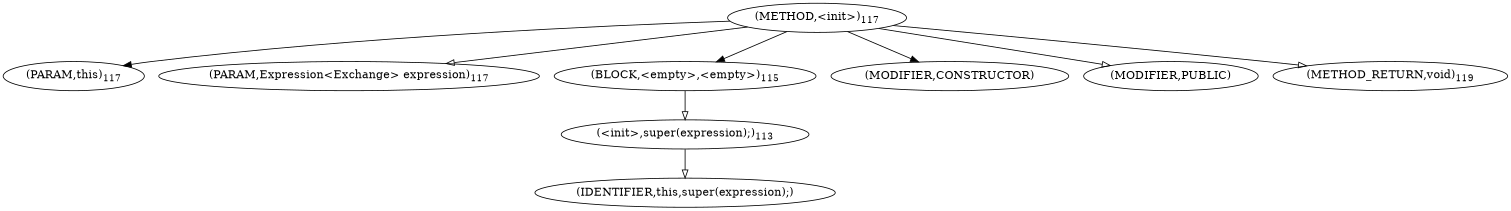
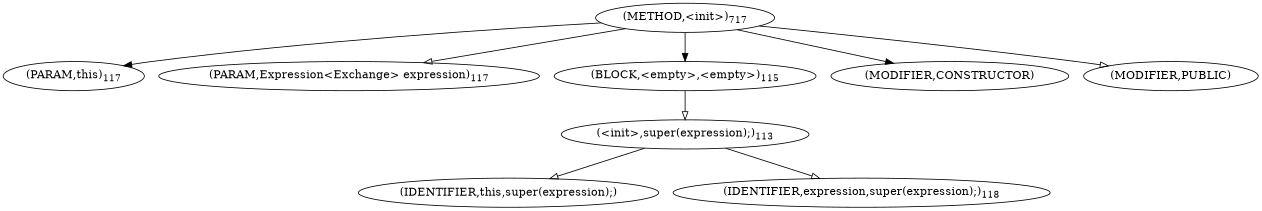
  digraph {
    edge [arrowhead=onormal]
-   n1 [label=<(METHOD,&lt;init&gt;)<SUB>117</SUB>>]
+   n1 [label=<(METHOD,&lt;init&gt;)<SUB>717</SUB>>]
    n2 [label=<(PARAM,this)<SUB>117</SUB>>]
    n3 [label=<(PARAM,Expression&lt;Exchange&gt; expression)<SUB>117</SUB>>]
    n4 [label=<(BLOCK,&lt;empty&gt;,&lt;empty&gt;)<SUB>115</SUB>>]
    n5 [label=<(MODIFIER,CONSTRUCTOR)>]
    n6 [label=<(MODIFIER,PUBLIC)>]
-   n7 [label=<(METHOD_RETURN,void)<SUB>119</SUB>>]
    n8 [label=<(&lt;init&gt;,super(expression);)<SUB>113</SUB>>]
    n9 [label=<(IDENTIFIER,this,super(expression);)>]
+   n10 [label=<(IDENTIFIER,expression,super(expression);)<SUB>118</SUB>>]
    n1 -> n2 [arrowhead=normal]
    n1 -> n3
    n1 -> n4 [arrowhead=normal]
    n1 -> n5 [arrowhead=normal]
    n1 -> n6
-   n1 -> n7
    n4 -> n8
    n8 -> n9
+   n8 -> n10
  }
